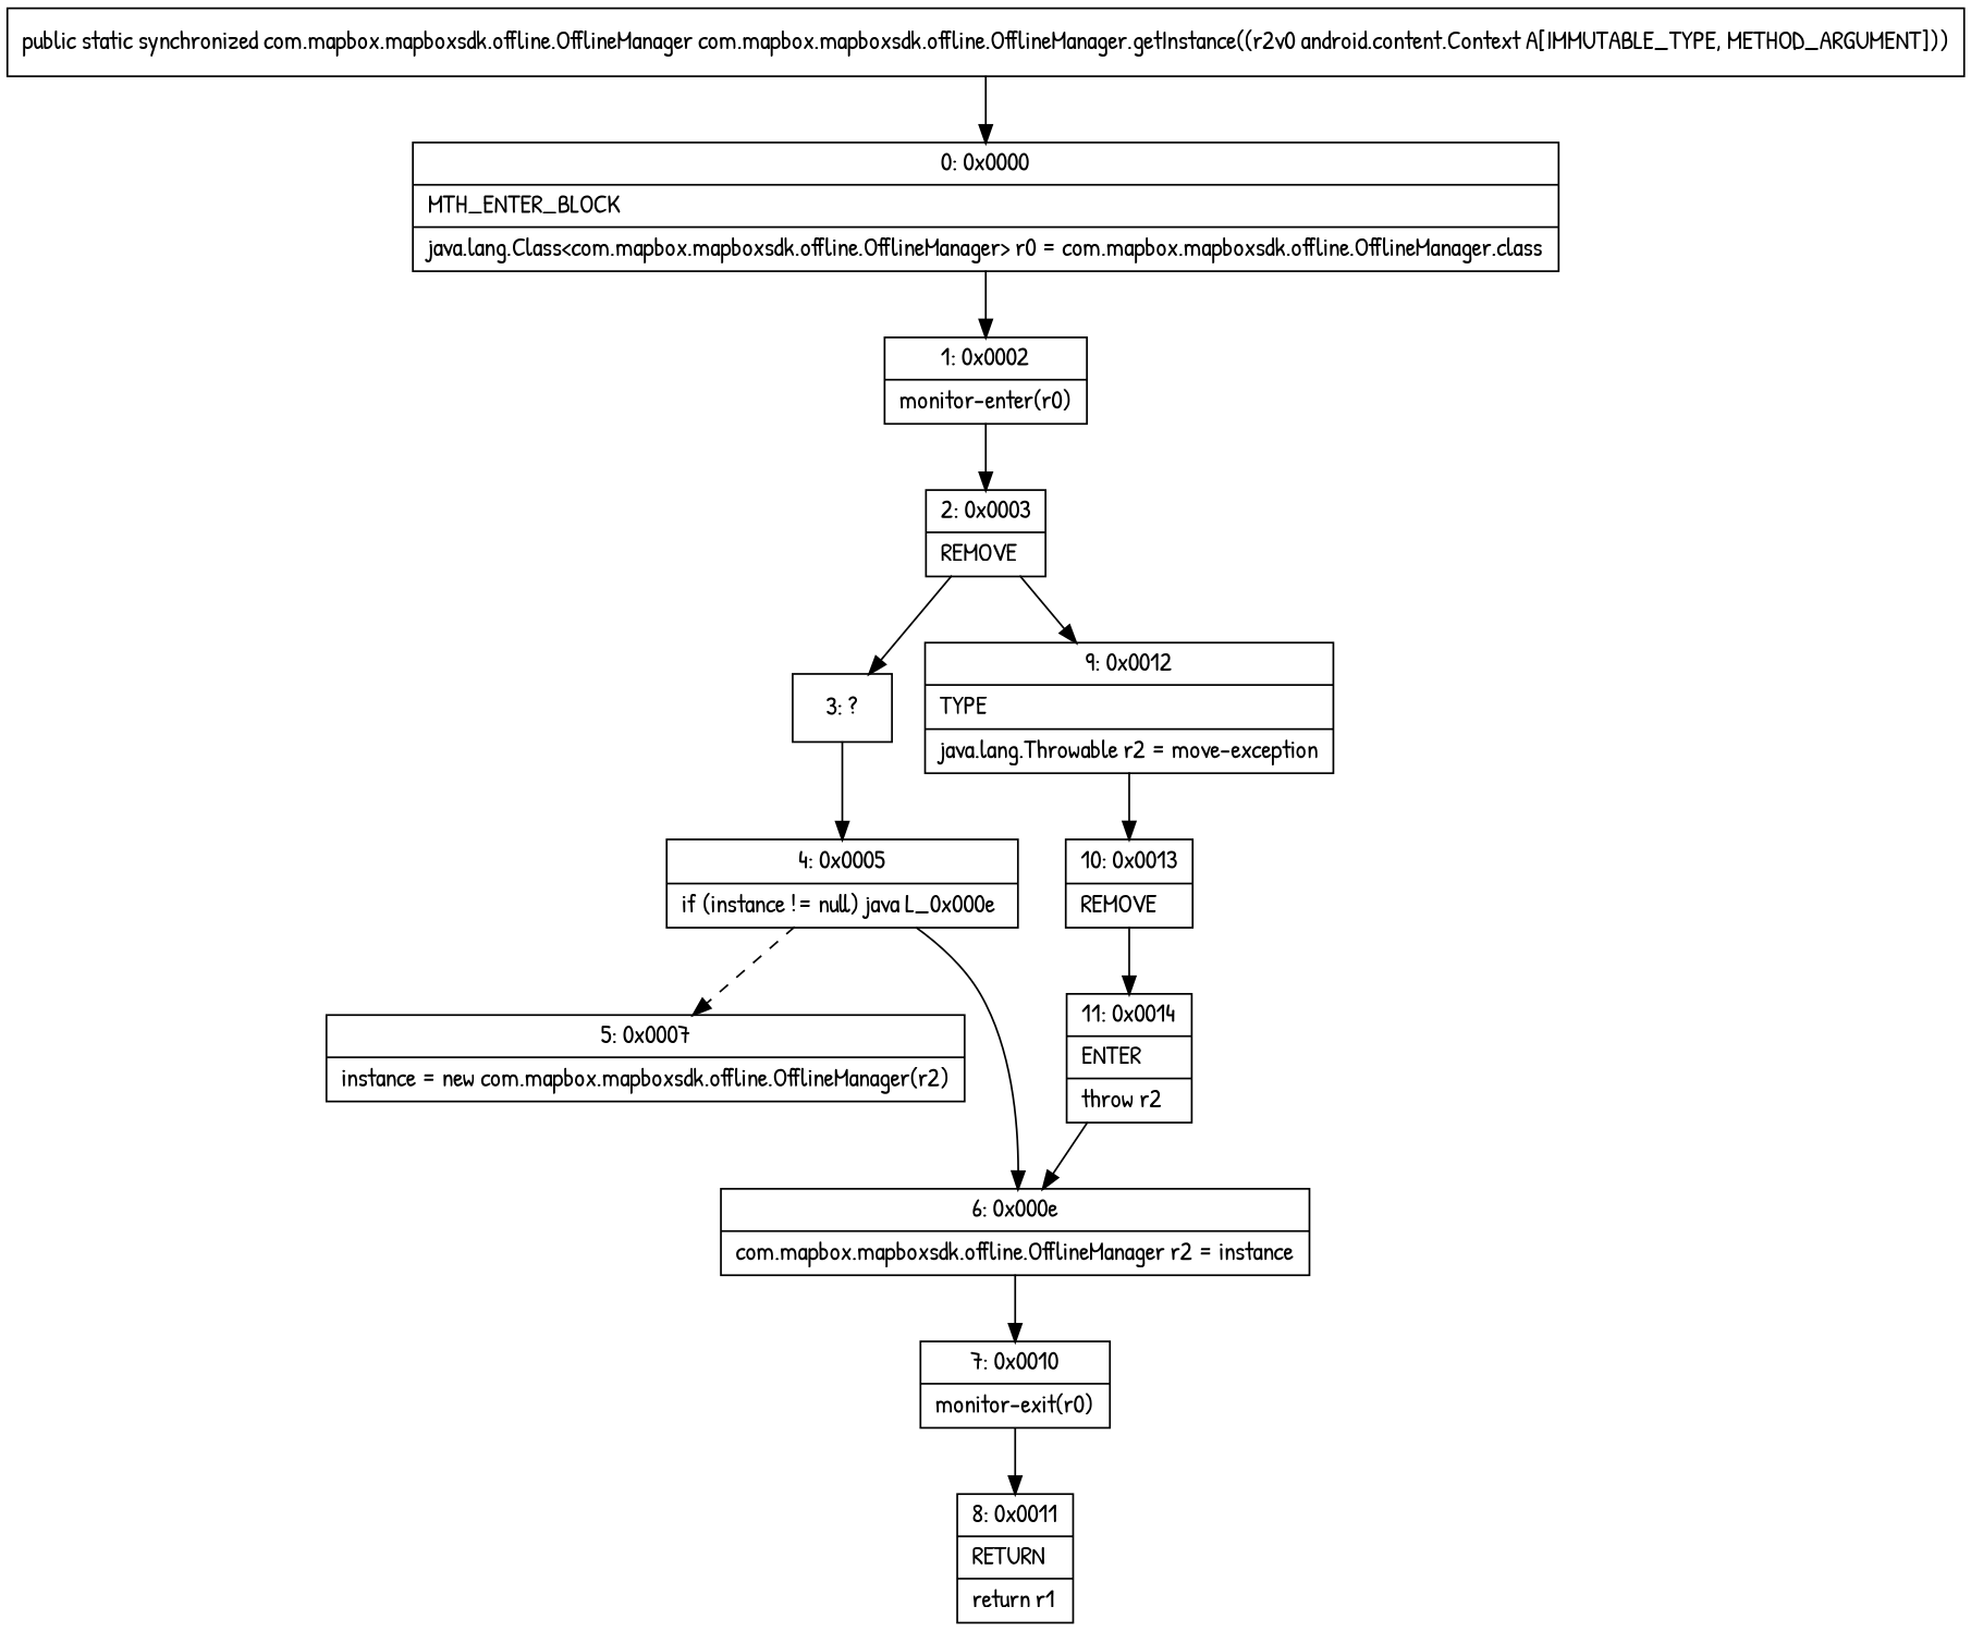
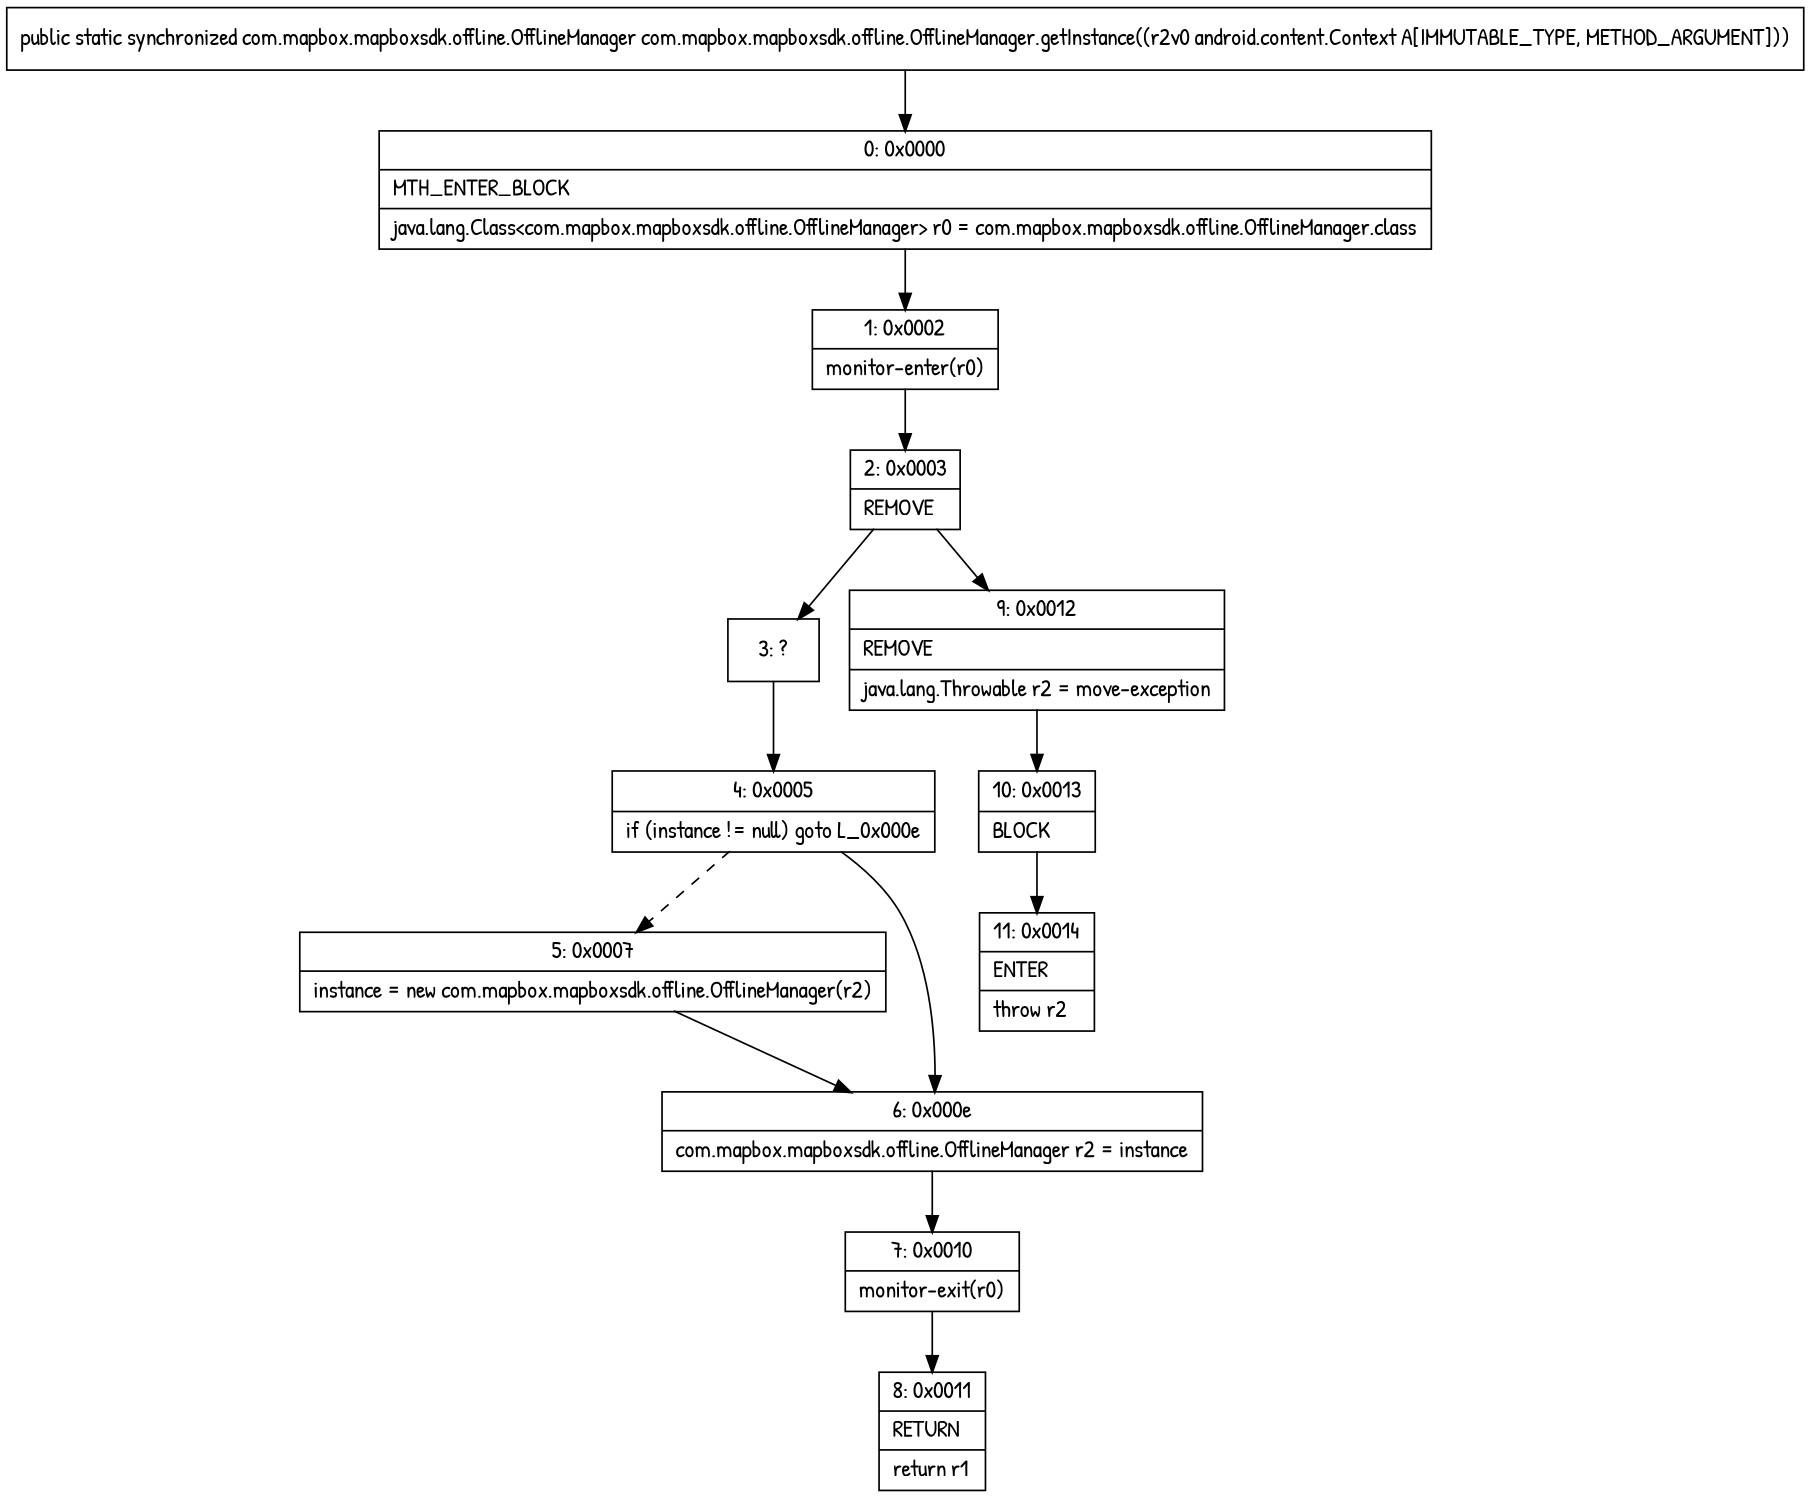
  digraph {
    fontname="Patrick Hand"
    node [fontname="Patrick Hand" shape=record]
    edge [fontname="Patrick Hand"]
    n1 [label="{0\:\ 0x0000|MTH_ENTER_BLOCK\l|java.lang.Class\<com.mapbox.mapboxsdk.offline.OfflineManager\> r0 = com.mapbox.mapboxsdk.offline.OfflineManager.class\l}"]
    n2 [label="{1\:\ 0x0002|monitor\-enter(r0)\l}"]
    n3 [label="{2\:\ 0x0003|REMOVE\l}"]
    n4 [label="{3\:\ ?}"]
-   n5 [label="{9\:\ 0x0012|TYPE\l|java.lang.Throwable r2 = move\-exception\l}"]
-   n6 [label="{4\:\ 0x0005|if (instance != null) java L_0x000e\l}"]
-   n7 [label="{10\:\ 0x0013|REMOVE\l}"]
+   n5 [label="{9\:\ 0x0012|REMOVE\l|java.lang.Throwable r2 = move\-exception\l}"]
+   n6 [label="{4\:\ 0x0005|if (instance != null) goto L_0x000e\l}"]
+   n7 [label="{10\:\ 0x0013|BLOCK\l}"]
    n8 [label="{5\:\ 0x0007|instance = new com.mapbox.mapboxsdk.offline.OfflineManager(r2)\l}"]
    n9 [label="{6\:\ 0x000e|com.mapbox.mapboxsdk.offline.OfflineManager r2 = instance\l}"]
    n10 [label="{7\:\ 0x0010|monitor\-exit(r0)\l}"]
    n11 [label="{8\:\ 0x0011|RETURN\l|return r1\l}"]
    n12 [label="{11\:\ 0x0014|ENTER\l|throw r2\l}"]
    n13 [label="{public static synchronized com.mapbox.mapboxsdk.offline.OfflineManager com.mapbox.mapboxsdk.offline.OfflineManager.getInstance((r2v0 android.content.Context A[IMMUTABLE_TYPE, METHOD_ARGUMENT])) }"]
    n1 -> n2
    n2 -> n3
    n3 -> n4
    n3 -> n5
    n4 -> n6
    n5 -> n7
    n6 -> n8 [style=dashed]
    n6 -> n9
    n7 -> n12
-   n12 -> n9
+   n8 -> n9
    n9 -> n10
    n10 -> n11
    n13 -> n1
  }
